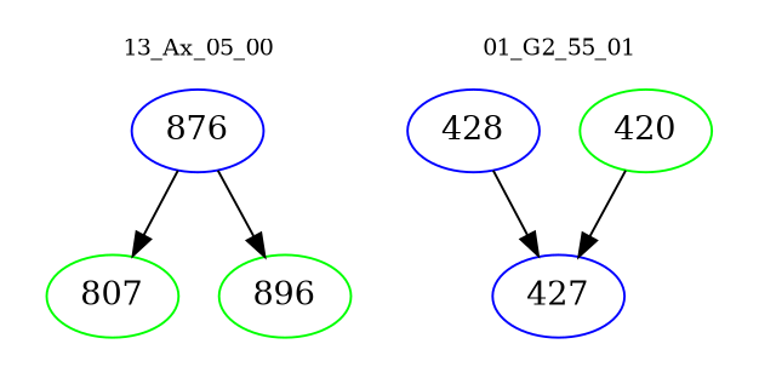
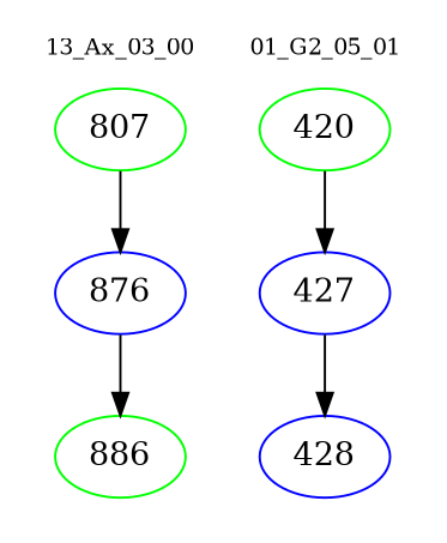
  digraph {
    node [color=blue]
    edge [color=black]
    n1 [label=876]
    n2 [color=green label=807]
-   n3 [color=green label=896]
+   n3 [color=green label=886]
    n4 [label=427]
    n5 [color=green label=420]
    n6 [label=428]
    subgraph cluster_1 {
      color=white
      fontsize=10
-     label="13_Ax_05_00"
+     label="13_Ax_03_00"
      n1
      n2
      n3
    }
    subgraph cluster_2 {
      color=white
      fontsize=10
-     label="01_G2_55_01"
+     label="01_G2_05_01"
      n4
      n5
      n6
    }
-   n1 -> n2
+   n2 -> n1
    n1 -> n3
-   n6 -> n4
+   n4 -> n6
    n5 -> n4
  }
